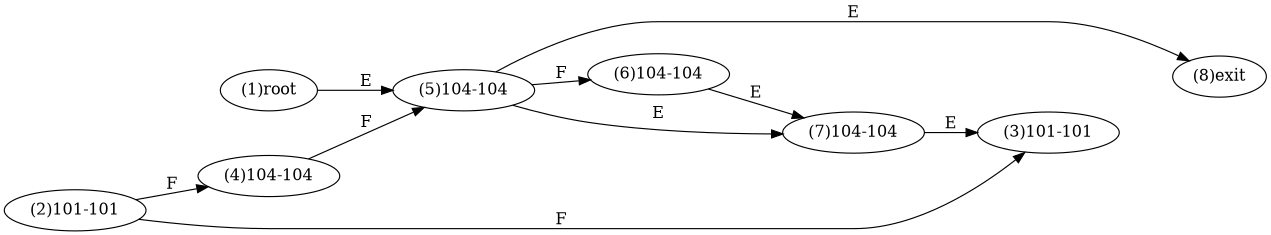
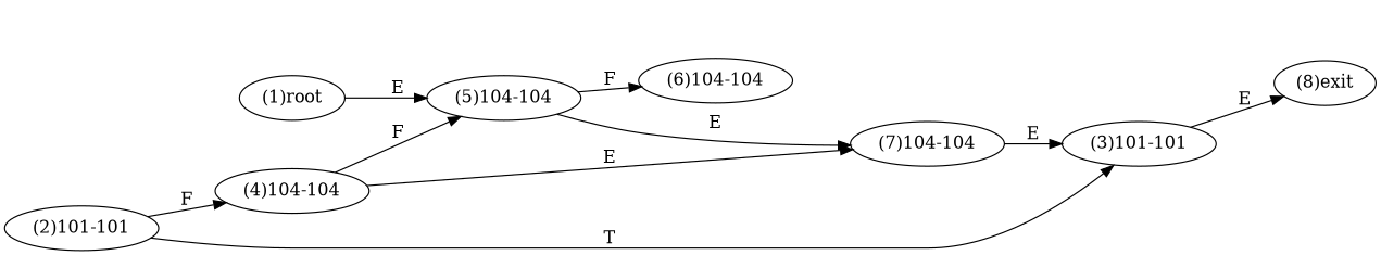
  digraph {
    rankdir=LR
    n1 [label="(1)root"]
    n2 [label="(5)104-104"]
    n3 [label="(2)101-101"]
    n4 [label="(3)101-101"]
    n5 [label="(4)104-104"]
    n6 [label="(8)exit"]
    n7 [label="(6)104-104"]
    n8 [label="(7)104-104"]
    n1 -> n2 [label=E]
    n2 -> n7 [label=F]
    n2 -> n8 [label=E]
-   n3 -> n4 [label=F]
+   n3 -> n4 [label=T]
    n3 -> n5 [label=F]
-   n2 -> n6 [label=E]
+   n4 -> n6 [label=E]
    n5 -> n2 [label=F]
-   n7 -> n8 [label=E]
+   n5 -> n8 [label=E]
    n8 -> n4 [label=E]
  }
